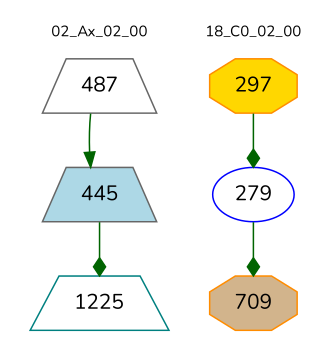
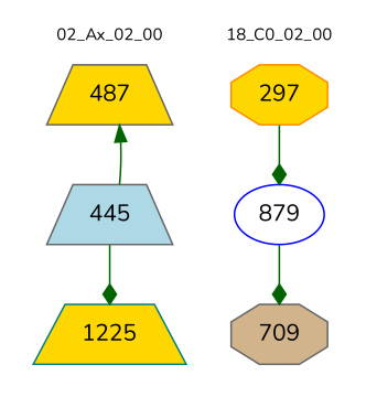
  digraph {
    fontname=Nunito
    node [color=gray40 fillcolor=gold fontname=Nunito shape=trapezium style=filled]
    edge [arrowhead=diamond color=darkgreen fontname=Nunito]
-   n1 [fillcolor=white label=487]
+   n1 [label=487]
    n2 [fillcolor=lightblue label=445]
-   n3 [color=teal fillcolor=white label=1225]
+   n3 [color=teal label=1225]
    n4 [color=darkorange label=297 shape=octagon]
-   n5 [color=blue fillcolor=white label=279 shape=ellipse]
-   n6 [color=darkorange fillcolor=tan label=709 shape=octagon]
+   n5 [color=blue fillcolor=white label=879 shape=ellipse]
+   n6 [fillcolor=tan label=709 shape=octagon]
    subgraph cluster_1 {
      color=white
      fontsize=10
      label="02_Ax_02_00"
      n1
      n2
      n3
    }
    subgraph cluster_2 {
      color=white
      fontsize=10
      label="18_C0_02_00"
      n4
      n5
      n6
    }
-   n1 -> n2 [arrowhead=normal]
+   n2 -> n1 [arrowhead=normal]
    n2 -> n3
    n4 -> n5
    n5 -> n6
  }
